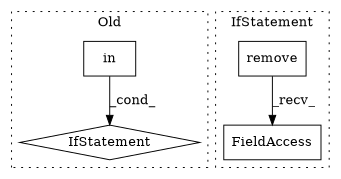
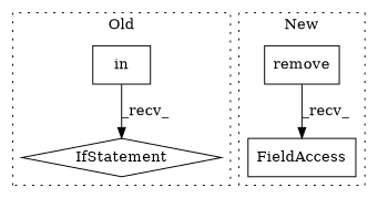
  digraph {
    node [shape=box]
    n1 [a=105 l=24 label=in s=1586]
    n2 [a=25 l="8,2" label=IfStatement s="1578,1610" shape=diamond]
    n3 [a=32 l="7,1" label=remove s="3524,3615"]
    n4 [a=22 l=14 label=FieldAccess s=3509]
    subgraph cluster_1 {
      label=Old
      style=dotted
      n1
      n2
    }
    subgraph cluster_2 {
-     label=IfStatement
+     label=New
      style=dotted
      n3
      n4
    }
-   n1 -> n2 [label=_cond_]
+   n1 -> n2 [label=_recv_]
    n3 -> n4 [label=_recv_]
  }
